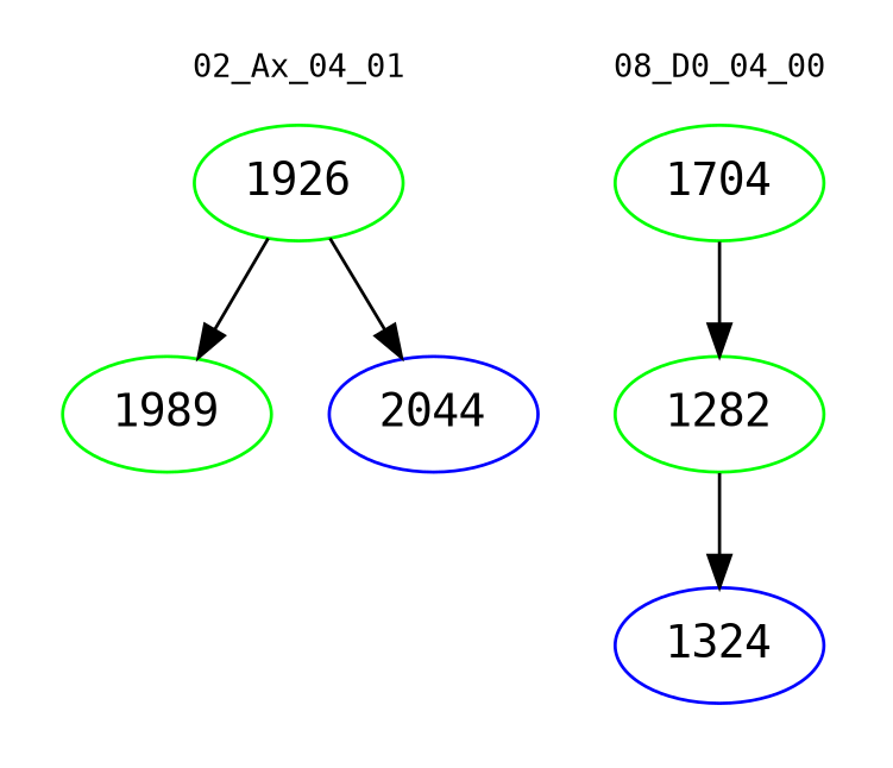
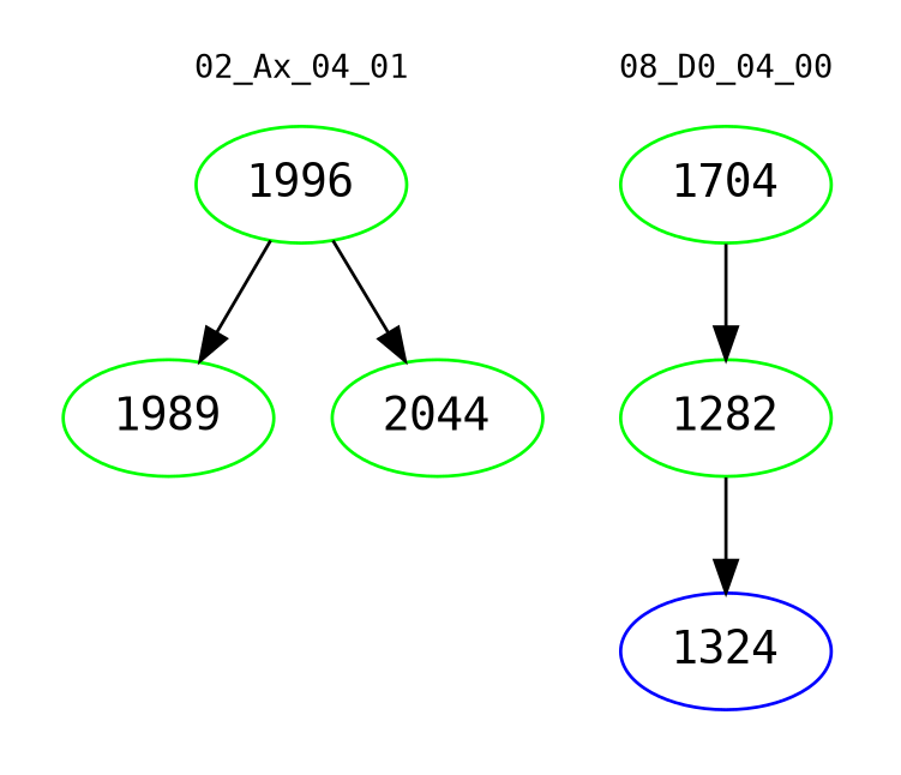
  digraph {
    fontname="DejaVu Sans Mono"
    node [color=green fontname="DejaVu Sans Mono"]
    edge [color=black fontname="DejaVu Sans Mono"]
-   n1 [label=1926]
+   n1 [label=1996]
    n2 [label=1989]
-   n3 [color=blue label=2044]
+   n3 [label=2044]
    n4 [label=1704]
    n5 [label=1282]
    n6 [color=blue label=1324]
    subgraph cluster_1 {
      color=white
      fontsize=10
      label="02_Ax_04_01"
      n1
      n2
      n3
    }
    subgraph cluster_2 {
      color=white
      fontsize=10
      label="08_D0_04_00"
      n4
      n5
      n6
    }
    n1 -> n2
    n1 -> n3
    n4 -> n5
    n5 -> n6
  }
